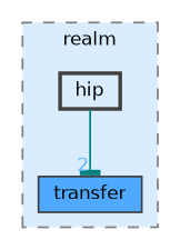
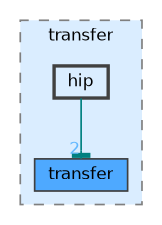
  digraph {
    compound=true
    node [color=grey25 fontname=Helvetica fontsize=10 shape=box]
    n1 [fillcolor="#4ea9ff" height=0.2 label=transfer style=filled width=0.4]
    n2 [fillcolor="#daedff" height=0.2 label=hip style="filled,bold" width=0.4]
    subgraph cluster_1 {
      bgcolor="#daedff"
      fontname=Helvetica
      fontsize=10
-     label=realm
+     label=transfer
      pencolor=grey50
      style="filled,dashed"
      n1
      n2
    }
    n2 -> n1 [color=teal fontcolor=steelblue1 fontname=Helvetica fontsize=10 headlabel=2 labeldistance=1.5 labelfontname=Helvetica labelfontsize=10 arrowhead=tee]
  }
